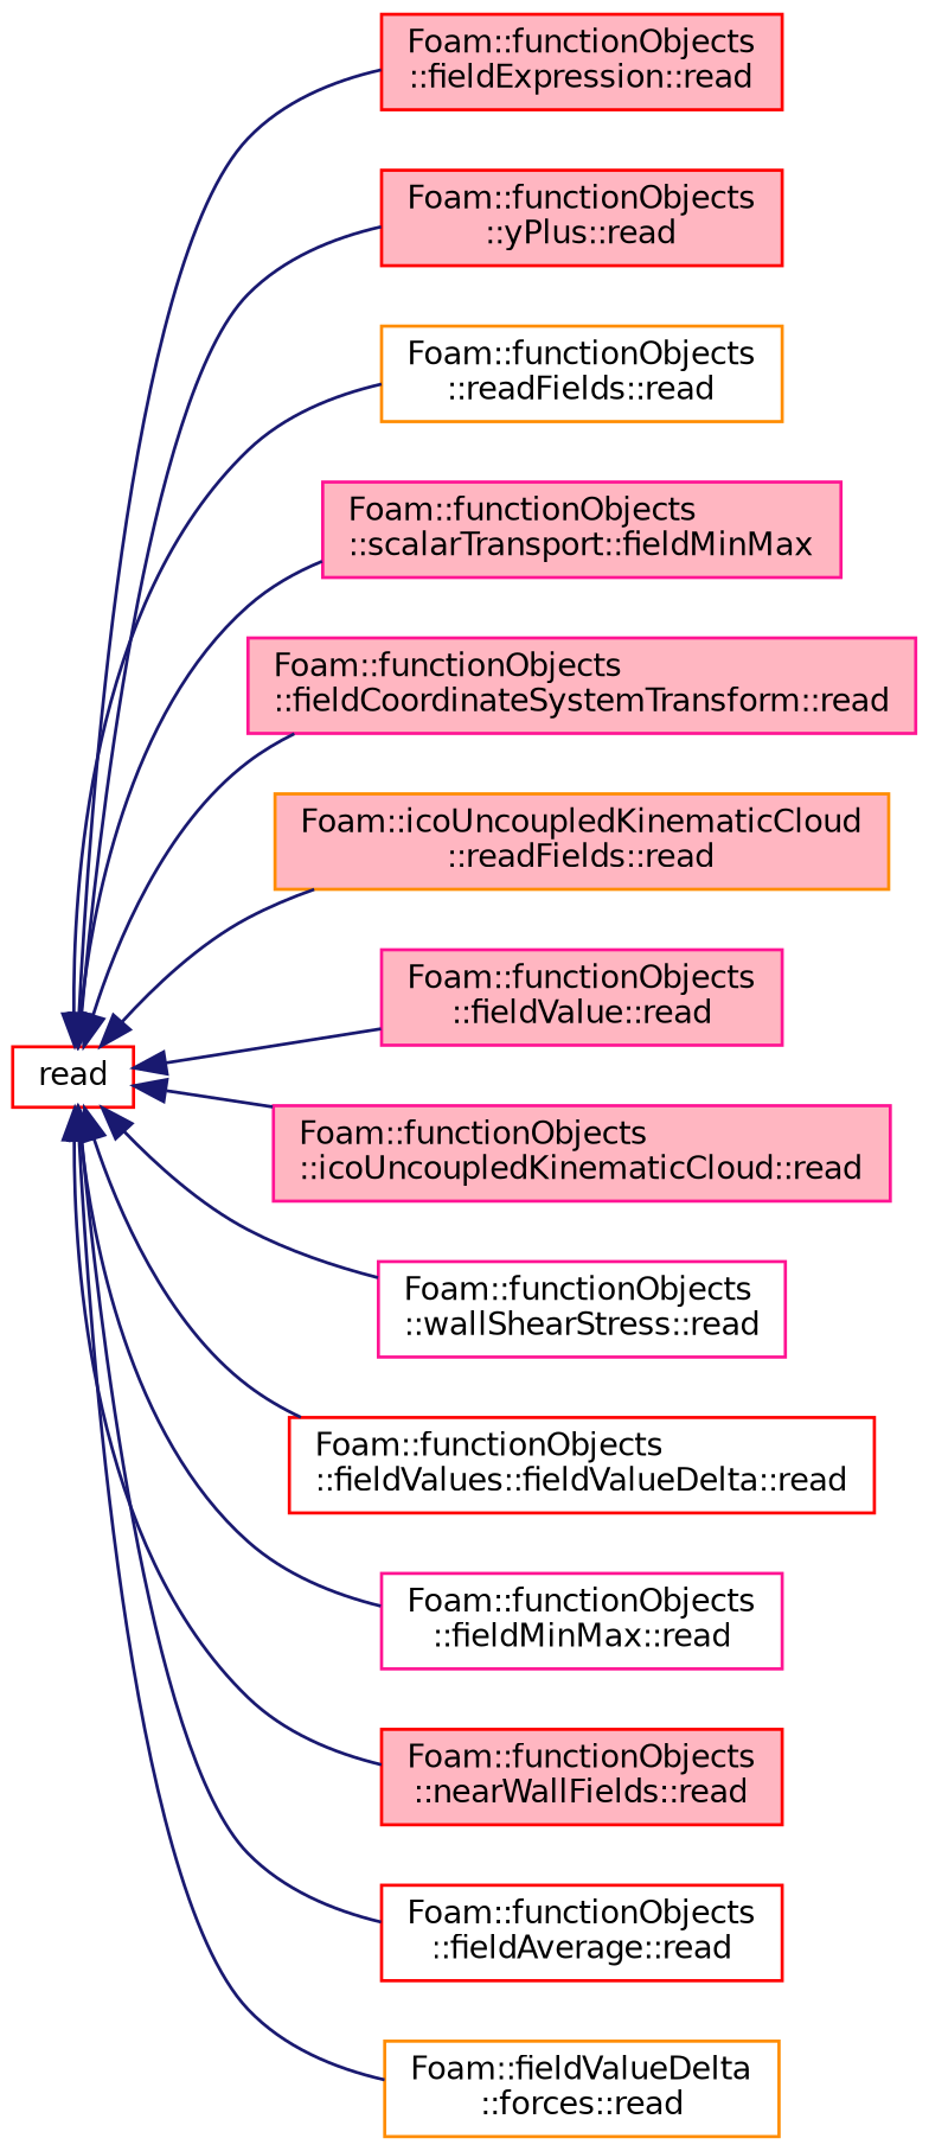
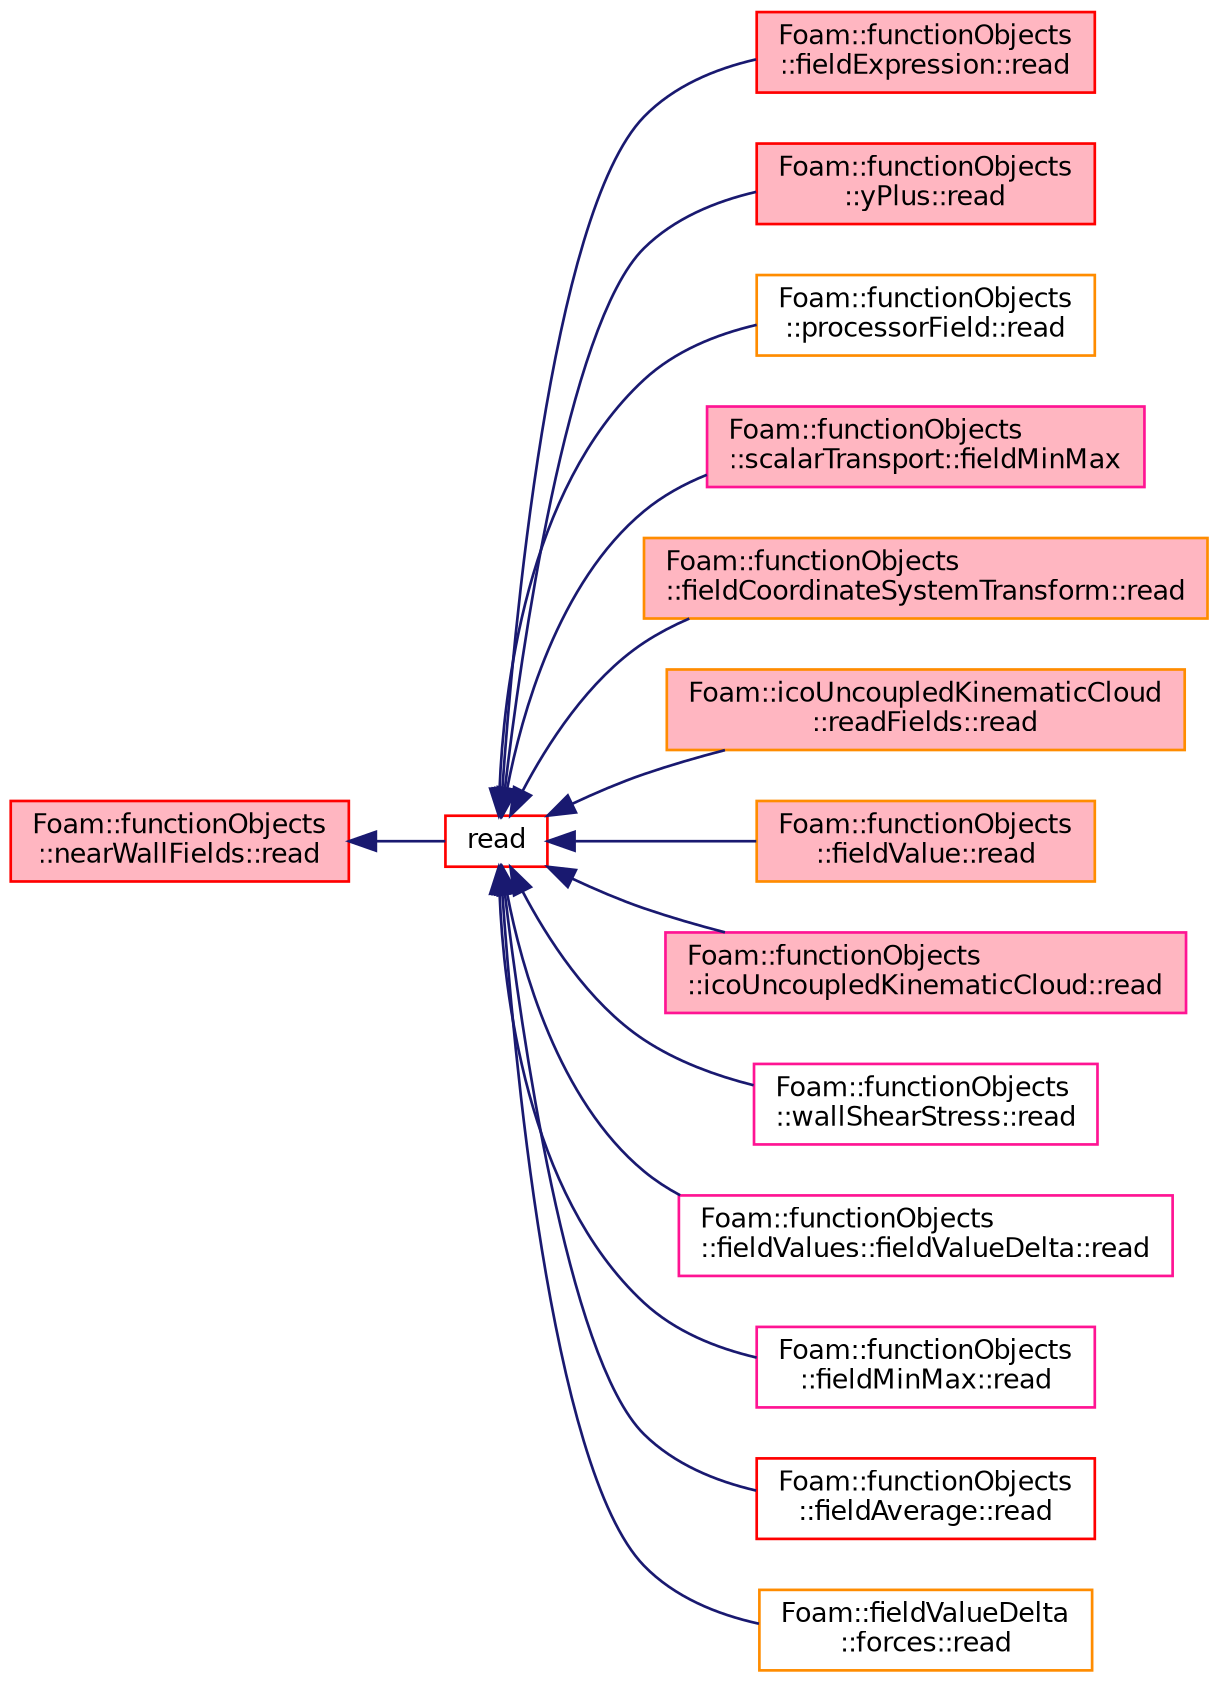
  digraph {
    rankdir=LR
    node [color=deeppink fillcolor=lightpink fontname=Helvetica fontsize=10 shape=record style=filled]
    edge [color=midnightblue dir=back fontname=Helvetica fontsize=10 labelfontname=Helvetica labelfontsize=10 style=solid]
    n1 [color=red fillcolor=white fontcolor=black height=0.2 label=read width=0.4]
    n2 [color=red height=0.2 label="Foam::functionObjects\l::fieldExpression::read" width=0.4]
    n3 [color=red height=0.2 label="Foam::functionObjects\l::yPlus::read" width=0.4]
-   n4 [color=darkorange fillcolor=white height=0.2 label="Foam::functionObjects\l::readFields::read" width=0.4]
+   n4 [color=darkorange fillcolor=white height=0.2 label="Foam::functionObjects\l::processorField::read" width=0.4]
    n5 [height=0.2 label="Foam::functionObjects\l::scalarTransport::fieldMinMax" width=0.4]
-   n6 [height=0.2 label="Foam::functionObjects\l::fieldCoordinateSystemTransform::read" width=0.4]
+   n6 [color=darkorange height=0.2 label="Foam::functionObjects\l::fieldCoordinateSystemTransform::read" width=0.4]
    n7 [color=darkorange height=0.2 label="Foam::icoUncoupledKinematicCloud\l::readFields::read" width=0.4]
-   n8 [height=0.2 label="Foam::functionObjects\l::fieldValue::read" width=0.4]
+   n8 [color=darkorange height=0.2 label="Foam::functionObjects\l::fieldValue::read" width=0.4]
    n9 [height=0.2 label="Foam::functionObjects\l::icoUncoupledKinematicCloud::read" width=0.4]
    n10 [fillcolor=white height=0.2 label="Foam::functionObjects\l::wallShearStress::read" width=0.4]
-   n11 [color=red fillcolor=white height=0.2 label="Foam::functionObjects\l::fieldValues::fieldValueDelta::read" width=0.4]
+   n11 [fillcolor=white height=0.2 label="Foam::functionObjects\l::fieldValues::fieldValueDelta::read" width=0.4]
    n12 [fillcolor=white height=0.2 label="Foam::functionObjects\l::fieldMinMax::read" width=0.4]
    n13 [color=red height=0.2 label="Foam::functionObjects\l::nearWallFields::read" width=0.4]
    n14 [color=red fillcolor=white height=0.2 label="Foam::functionObjects\l::fieldAverage::read" width=0.4]
    n15 [color=darkorange fillcolor=white height=0.2 label="Foam::fieldValueDelta\l::forces::read" width=0.4]
    n1 -> n2
    n1 -> n3
    n1 -> n4
    n1 -> n5
    n1 -> n6
    n1 -> n7
    n1 -> n8
    n1 -> n9
    n1 -> n10
    n1 -> n11
    n1 -> n12
-   n1 -> n13
+   n13 -> n1
    n1 -> n14
    n1 -> n15
  }
